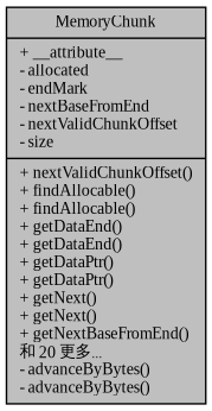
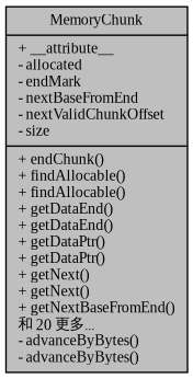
  digraph {
    fontname="Liberation Serif"
-   n1 [color=black fillcolor=grey75 fontcolor=black fontname="Liberation Serif" fontsize=10 height=0.2 label="{MemoryChunk\n|+ __attribute__\l- allocated\l- endMark\l- nextBaseFromEnd\l- nextValidChunkOffset\l- size\l|+ nextValidChunkOffset()\l+ findAllocable()\l+ findAllocable()\l+ getDataEnd()\l+ getDataEnd()\l+ getDataPtr()\l+ getDataPtr()\l+ getNext()\l+ getNext()\l+ getNextBaseFromEnd()\l和 20 更多...\l- advanceByBytes()\l- advanceByBytes()\l}" shape=record style=filled width=0.4]
+   n1 [color=black fillcolor=grey75 fontcolor=black fontname="Liberation Serif" fontsize=10 height=0.2 label="{MemoryChunk\n|+ __attribute__\l- allocated\l- endMark\l- nextBaseFromEnd\l- nextValidChunkOffset\l- size\l|+ endChunk()\l+ findAllocable()\l+ findAllocable()\l+ getDataEnd()\l+ getDataEnd()\l+ getDataPtr()\l+ getDataPtr()\l+ getNext()\l+ getNext()\l+ getNextBaseFromEnd()\l和 20 更多...\l- advanceByBytes()\l- advanceByBytes()\l}" shape=record style=filled width=0.4]
  }
